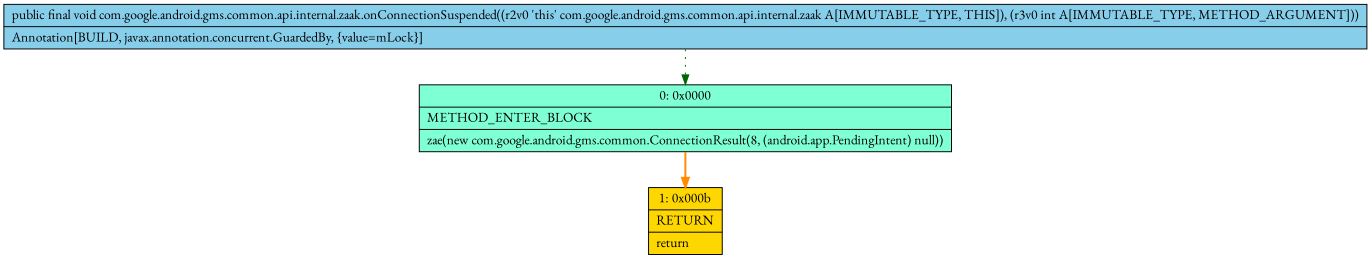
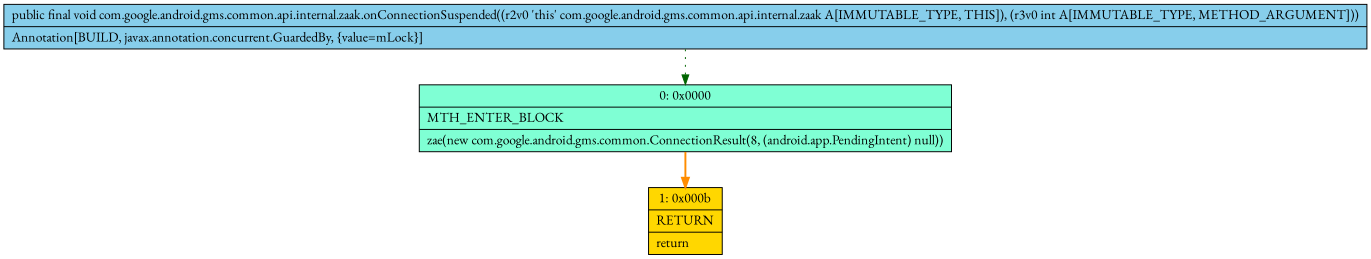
  digraph {
    fontname="EB Garamond"
    node [shape=record style=filled fontname="EB Garamond"]
    edge [fontname="EB Garamond"]
-   n1 [label="{0\:\ 0x0000|METHOD_ENTER_BLOCK\l|zae(new com.google.android.gms.common.ConnectionResult(8, (android.app.PendingIntent) null))\l}" fillcolor=aquamarine]
+   n1 [label="{0\:\ 0x0000|MTH_ENTER_BLOCK\l|zae(new com.google.android.gms.common.ConnectionResult(8, (android.app.PendingIntent) null))\l}" fillcolor=aquamarine]
    n2 [label="{1\:\ 0x000b|RETURN\l|return\l}" fillcolor=gold]
    n3 [label="{public final void com.google.android.gms.common.api.internal.zaak.onConnectionSuspended((r2v0 'this' com.google.android.gms.common.api.internal.zaak A[IMMUTABLE_TYPE, THIS]), (r3v0 int A[IMMUTABLE_TYPE, METHOD_ARGUMENT]))  | Annotation[BUILD, javax.annotation.concurrent.GuardedBy, \{value=mLock\}]\l}" fillcolor=skyblue]
    n1 -> n2 [color=darkorange style=bold]
    n3 -> n1 [color=darkgreen style=dotted]
  }
